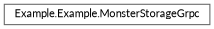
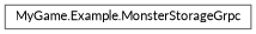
  digraph {
    rankdir=LR
    fontname=Lato
-   n1 [color=grey40 fillcolor=white fontname=Lato fontsize=10 height=0.2 label="Example.Example.MonsterStorageGrpc" shape=box style=filled width=0.4]
+   n1 [color=grey40 fillcolor=white fontname=Lato fontsize=10 height=0.2 label="MyGame.Example.MonsterStorageGrpc" shape=box style=filled width=0.4]
  }
